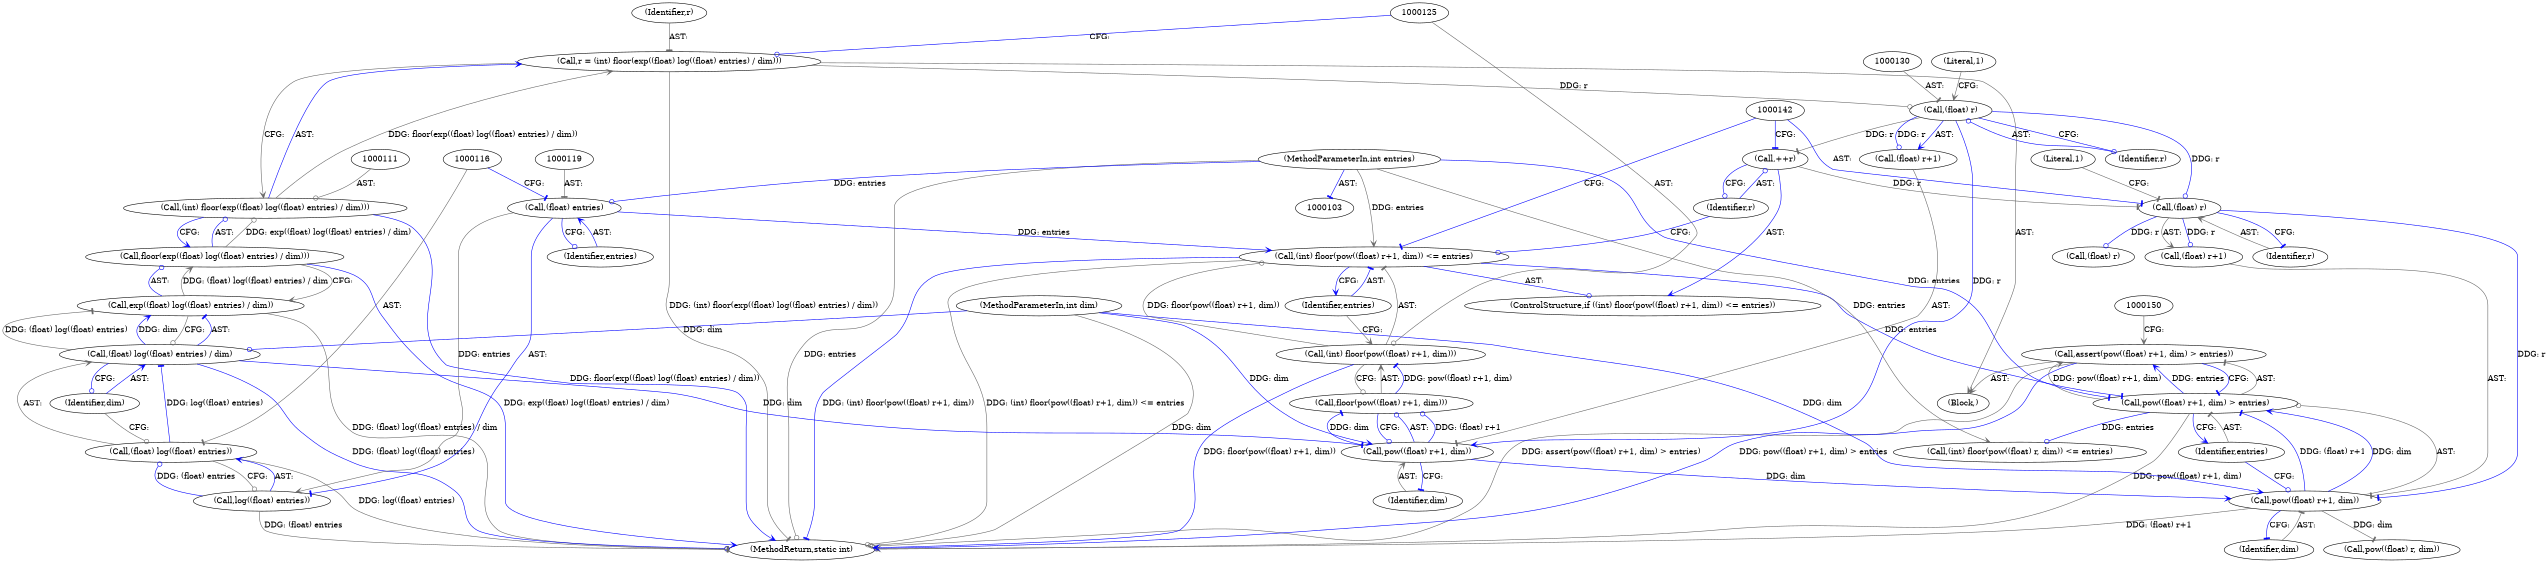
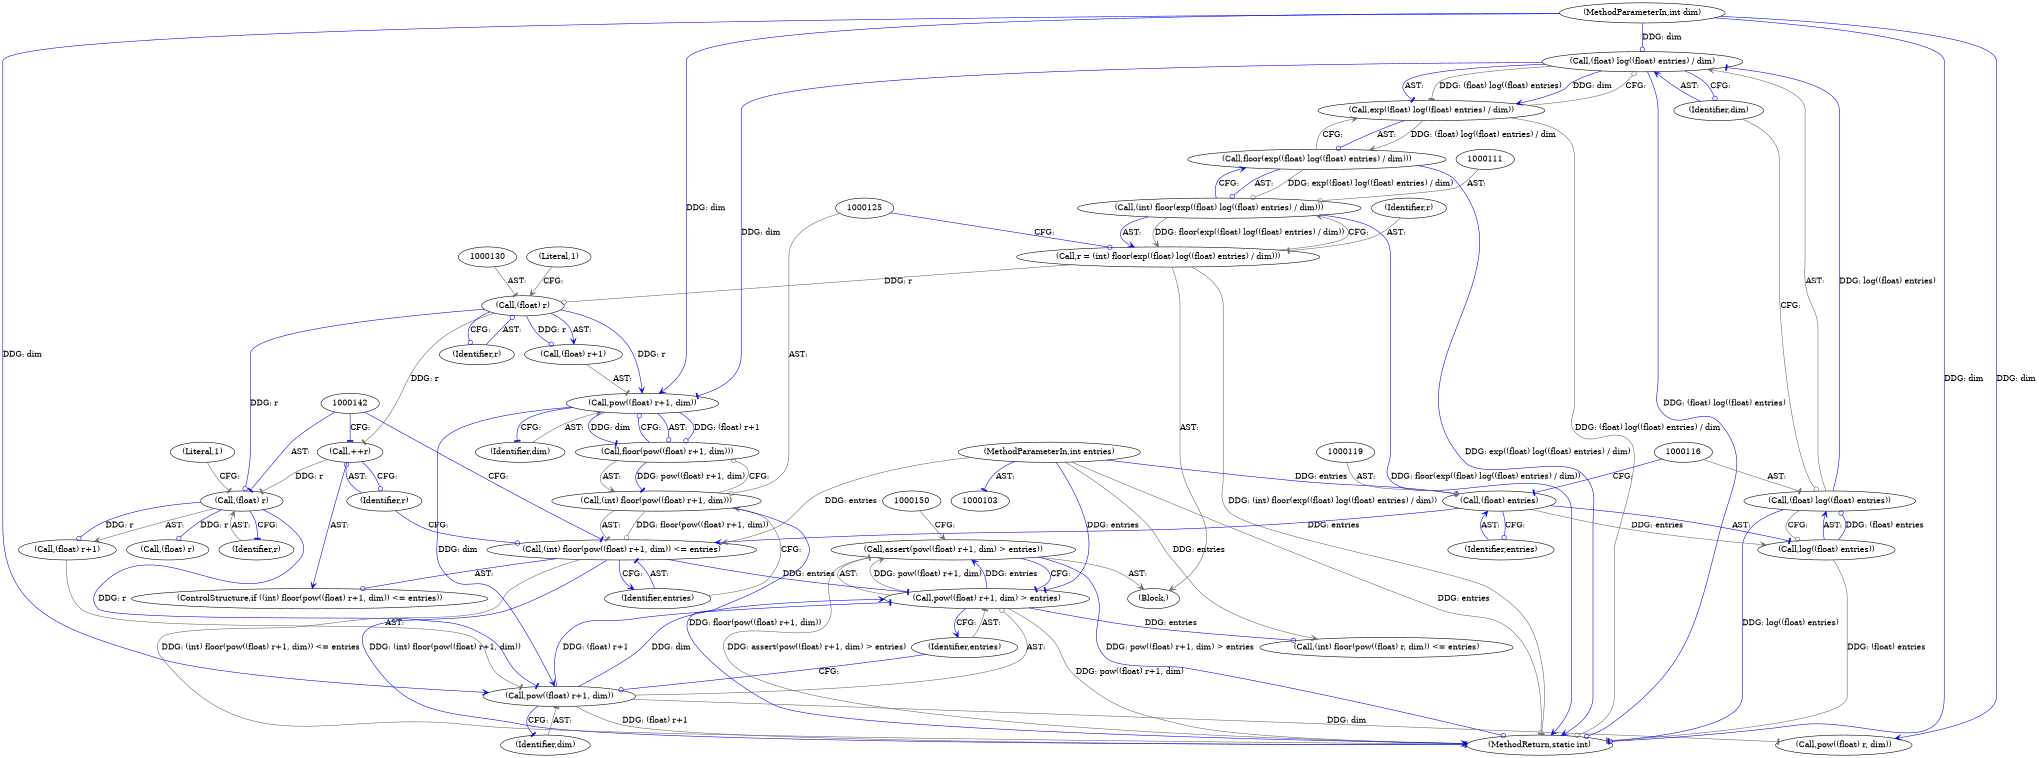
  digraph {
    edge [arrowhead=odot color=blue]
    n1 [label="(Call,assert(pow((float) r+1, dim) > entries))"]
    n2 [label="(Call,pow((float) r+1, dim) > entries)"]
    n3 [label="(MethodReturn,static int)"]
    n4 [label="(Block,)"]
    n5 [label="(Identifier,entries)"]
    n6 [label="(Call,(int) floor(pow((float) r, dim)) <= entries)"]
    n7 [label="(Call,pow((float) r+1, dim))"]
    n8 [label="(Call,pow((float) r, dim))"]
    n9 [label="(Identifier,dim)"]
    n10 [label="(Call,(float) r)"]
    n11 [label="(Call,(float) r)"]
    n12 [label="(Identifier,r)"]
    n13 [label="(Call,(float) r+1)"]
    n14 [label="(Call,++r)"]
    n15 [label="(Identifier,r)"]
    n16 [label="(ControlStructure,if ((int) floor(pow((float) r+1, dim)) <= entries))"]
    n17 [label="(Call,(int) floor(pow((float) r+1, dim)) <= entries)"]
    n18 [label="(Call,(float) r)"]
    n19 [label="(Call,pow((float) r+1, dim))"]
    n20 [label="(Identifier,r)"]
    n21 [label="(Call,(float) r+1)"]
    n22 [label="(Call,floor(pow((float) r+1, dim)))"]
    n23 [label="(Identifier,dim)"]
    n24 [label="(Call,r = (int) floor(exp((float) log((float) entries) / dim)))"]
    n25 [label="(Call,(int) floor(exp((float) log((float) entries) / dim)))"]
    n26 [label="(Call,floor(exp((float) log((float) entries) / dim)))"]
    n27 [label="(Call,exp((float) log((float) entries) / dim))"]
    n28 [label="(Call,(float) log((float) entries) / dim)"]
    n29 [label="(Identifier,dim)"]
    n30 [label="(Call,(float) log((float) entries))"]
    n31 [label="(Call,log((float) entries))"]
    n32 [label="(Call,(float) entries)"]
    n33 [label="(Identifier,entries)"]
    n34 [label="(Identifier,entries)"]
    n35 [label="(MethodParameterIn,int entries)"]
    1000103
    n37 [label="(MethodParameterIn,int dim)"]
    n38 [label="(Call,(int) floor(pow((float) r+1, dim)))"]
    n39 [label="(Literal,1)"]
    n40 [label="(Identifier,r)"]
    n41 [label="(Literal,1)"]
    1000150
    1000142
    1000130
    1000125
    1000111
    1000116
    1000119
    n1 -> n2 [arrowhead=tee label="CFG: "]
    n1 -> n3 [color=gray40 label="DDG: assert(pow((float) r+1, dim) > entries)"]
    n1 -> n3 [label="DDG: pow((float) r+1, dim) > entries"]
    n1 -> n4 [arrowhead=vee color=gray40 label="AST: "]
    n2 -> n1 [arrowhead=tee color=gray40 label="AST: "]
    n2 -> n1 [arrowhead=vee color=gray40 label="DDG: pow((float) r+1, dim)"]
    n2 -> n1 [arrowhead=vee label="DDG: entries"]
    n2 -> n3 [arrowhead=vee color=gray40 label="DDG: pow((float) r+1, dim)"]
    n2 -> n5 [arrowhead=vee label="CFG: "]
    n2 -> n6 [label="DDG: entries"]
    n5 -> n2 [arrowhead=tee color=gray40 label="AST: "]
    n5 -> n7 [label="CFG: "]
    n7 -> n2 [color=gray40 label="AST: "]
    n7 -> n2 [arrowhead=tee label="DDG: (float) r+1"]
    n7 -> n2 [arrowhead=vee label="DDG: dim"]
    n7 -> n3 [color=gray40 label="DDG: (float) r+1"]
    n7 -> n8 [arrowhead=tee color=gray40 label="DDG: dim"]
    n7 -> n9 [arrowhead=tee label="CFG: "]
    n9 -> n7 [arrowhead=tee color=gray40 label="AST: "]
    n10 -> n7 [arrowhead=tee label="DDG: r"]
    n10 -> n11 [label="DDG: r"]
    n10 -> n12 [arrowhead=tee label="CFG: "]
    n10 -> n13 [arrowhead=vee color=gray40 label="AST: "]
    n10 -> n13 [label="DDG: r"]
    n12 -> n10 [arrowhead=vee color=gray40 label="AST: "]
    n13 -> n7 [arrowhead=tee color=gray40 label="AST: "]
    n14 -> n10 [arrowhead=tee color=gray40 label="DDG: r"]
    n14 -> n15 [label="CFG: "]
    n14 -> n16 [arrowhead=vee label="AST: "]
    n15 -> n14 [label="AST: "]
    n15 -> n17 [label="CFG: "]
    n17 -> n2 [arrowhead=tee label="DDG: entries"]
    n17 -> n3 [arrowhead=tee label="DDG: (int) floor(pow((float) r+1, dim))"]
    n17 -> n3 [color=gray40 label="DDG: (int) floor(pow((float) r+1, dim)) <= entries"]
    n17 -> n16 [label="AST: "]
    n17 -> n34 [arrowhead=vee label="CFG: "]
    n18 -> n10 [label="DDG: r"]
    n18 -> n14 [arrowhead=tee color=gray40 label="DDG: r"]
    n18 -> n19 [arrowhead=vee label="DDG: r"]
    n18 -> n20 [label="CFG: "]
    n18 -> n21 [arrowhead=vee label="AST: "]
    n18 -> n21 [label="DDG: r"]
    n19 -> n7 [arrowhead=vee label="DDG: dim"]
    n19 -> n22 [label="AST: "]
    n19 -> n22 [label="DDG: (float) r+1"]
    n19 -> n22 [arrowhead=tee label="DDG: dim"]
    n19 -> n23 [arrowhead=tee label="CFG: "]
    n20 -> n18 [label="AST: "]
    n21 -> n19 [arrowhead=tee color=gray40 label="AST: "]
    n22 -> n19 [label="CFG: "]
    n22 -> n38 [arrowhead=vee color=gray40 label="AST: "]
    n22 -> n38 [arrowhead=tee label="DDG: pow((float) r+1, dim)"]
    n23 -> n19 [arrowhead=vee color=gray40 label="AST: "]
    n24 -> n3 [arrowhead=tee color=gray40 label="DDG: (int) floor(exp((float) log((float) entries) / dim))"]
    n24 -> n4 [arrowhead=vee color=gray40 label="AST: "]
    n24 -> n18 [color=gray40 label="DDG: r"]
    n24 -> n25 [arrowhead=vee color=gray40 label="CFG: "]
    n25 -> n3 [arrowhead=vee label="DDG: floor(exp((float) log((float) entries) / dim))"]
    n25 -> n24 [arrowhead=vee label="AST: "]
    n25 -> n24 [arrowhead=vee color=gray40 label="DDG: floor(exp((float) log((float) entries) / dim))"]
    n25 -> n26 [arrowhead=vee label="CFG: "]
    n26 -> n3 [arrowhead=vee label="DDG: exp((float) log((float) entries) / dim)"]
    n26 -> n25 [label="AST: "]
    n26 -> n25 [color=gray40 label="DDG: exp((float) log((float) entries) / dim)"]
    n26 -> n27 [arrowhead=vee color=gray40 label="CFG: "]
    n27 -> n3 [color=gray40 label="DDG: (float) log((float) entries) / dim"]
    n27 -> n26 [label="AST: "]
    n27 -> n26 [arrowhead=vee color=gray40 label="DDG: (float) log((float) entries) / dim"]
    n27 -> n28 [color=gray40 label="CFG: "]
    n28 -> n3 [label="DDG: (float) log((float) entries)"]
    n28 -> n19 [arrowhead=tee label="DDG: dim"]
    n28 -> n27 [arrowhead=tee label="AST: "]
    n28 -> n27 [arrowhead=tee color=gray40 label="DDG: (float) log((float) entries)"]
    n28 -> n27 [arrowhead=vee label="DDG: dim"]
    n28 -> n29 [label="CFG: "]
    n29 -> n28 [arrowhead=vee label="AST: "]
    n29 -> n30 [color=gray40 label="CFG: "]
-   n30 -> n3 [arrowhead=tee color=gray40 label="DDG: log((float) entries)"]
+   n30 -> n3 [arrowhead=tee label="DDG: log((float) entries)"]
    n30 -> n28 [arrowhead=vee color=gray40 label="AST: "]
    n30 -> n28 [arrowhead=tee label="DDG: log((float) entries)"]
    n30 -> n31 [color=gray40 label="CFG: "]
    n31 -> n3 [arrowhead=tee color=gray40 label="DDG: (float) entries"]
    n31 -> n30 [arrowhead=vee label="AST: "]
    n31 -> n30 [label="DDG: (float) entries"]
    n32 -> n17 [arrowhead=vee label="DDG: entries"]
    n32 -> n31 [arrowhead=tee label="AST: "]
    n32 -> n31 [arrowhead=vee color=gray40 label="DDG: entries"]
    n32 -> n33 [label="CFG: "]
    n33 -> n32 [arrowhead=vee label="AST: "]
    n34 -> n17 [arrowhead=tee label="AST: "]
    n34 -> n38 [arrowhead=vee color=gray40 label="CFG: "]
    n35 -> n2 [arrowhead=tee label="DDG: entries"]
    n35 -> n3 [color=gray40 label="DDG: entries"]
    n35 -> n6 [arrowhead=vee color=gray40 label="DDG: entries"]
    n35 -> n17 [arrowhead=vee color=gray40 label="DDG: entries"]
    n35 -> n32 [label="DDG: entries"]
    n35 -> 1000103 [arrowhead=tee label="AST: "]
-   n37 -> n3 [color=gray40 label="DDG: dim"]
+   n37 -> n3 [label="DDG: dim"]
    n37 -> n7 [arrowhead=vee label="DDG: dim"]
+   n37 -> n8 [arrowhead=vee label="DDG: dim"]
    n37 -> n19 [arrowhead=vee label="DDG: dim"]
    n37 -> n28 [label="DDG: dim"]
    n38 -> n3 [arrowhead=vee label="DDG: floor(pow((float) r+1, dim))"]
    n38 -> n17 [arrowhead=tee color=gray40 label="AST: "]
    n38 -> n17 [color=gray40 label="DDG: floor(pow((float) r+1, dim))"]
    n38 -> n22 [color=gray40 label="CFG: "]
    n39 -> n18 [arrowhead=vee color=gray40 label="CFG: "]
    n40 -> n24 [arrowhead=tee color=gray40 label="AST: "]
    n41 -> n10 [arrowhead=tee color=gray40 label="CFG: "]
    1000150 -> n1 [arrowhead=vee color=gray40 label="CFG: "]
    1000142 -> n10 [arrowhead=tee label="AST: "]
    1000142 -> n14 [arrowhead=tee label="CFG: "]
    1000142 -> n17 [arrowhead=tee label="CFG: "]
    1000130 -> n18 [arrowhead=tee color=gray40 label="AST: "]
    1000125 -> n24 [label="CFG: "]
    1000125 -> n38 [color=gray40 label="AST: "]
    1000111 -> n25 [color=gray40 label="AST: "]
    1000116 -> n30 [arrowhead=tee color=gray40 label="AST: "]
    1000116 -> n32 [arrowhead=tee label="CFG: "]
    1000119 -> n32 [arrowhead=tee color=gray40 label="AST: "]
  }
